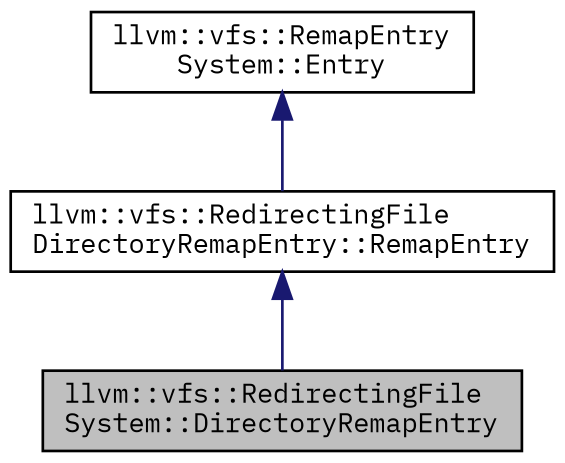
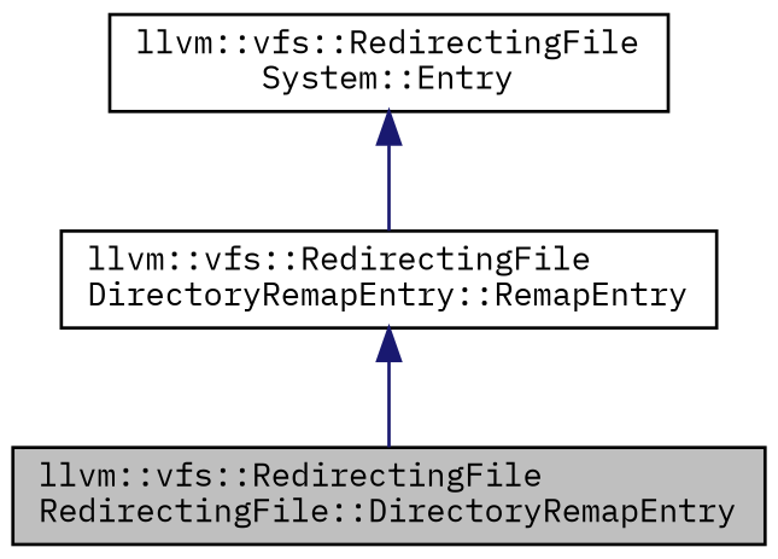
  digraph {
    fontname="IBM Plex Mono"
    node [color=black fontname="IBM Plex Mono" fontsize=10 shape=record]
    edge [color=midnightblue dir=back fontname="IBM Plex Mono" fontsize=10 labelfontname=Helvetica labelfontsize=10 style=solid]
-   n1 [fillcolor=grey75 fontcolor=black height=0.2 label="llvm::vfs::RedirectingFile\lSystem::DirectoryRemapEntry" style=filled width=0.4]
+   n1 [fillcolor=grey75 fontcolor=black height=0.2 label="llvm::vfs::RedirectingFile\lRedirectingFile::DirectoryRemapEntry" style=filled width=0.4]
    n2 [height=0.2 label="llvm::vfs::RedirectingFile\lDirectoryRemapEntry::RemapEntry" width=0.4]
-   n3 [height=0.2 label="llvm::vfs::RemapEntry\lSystem::Entry" width=0.4]
+   n3 [height=0.2 label="llvm::vfs::RedirectingFile\lSystem::Entry" width=0.4]
    n2 -> n1
    n3 -> n2
  }
